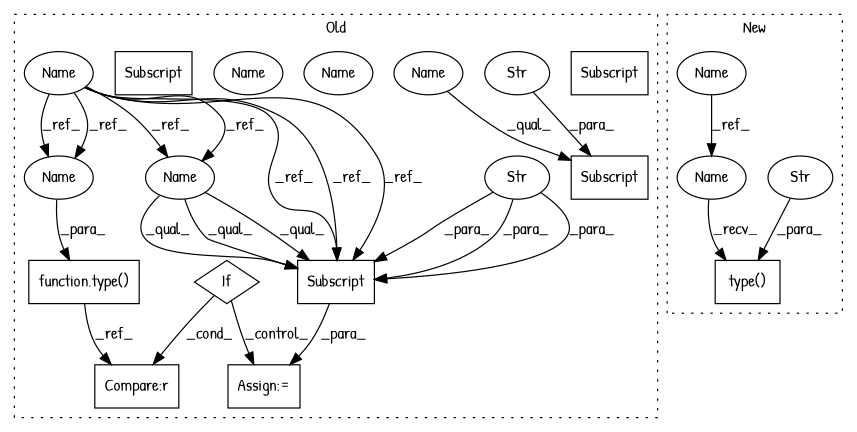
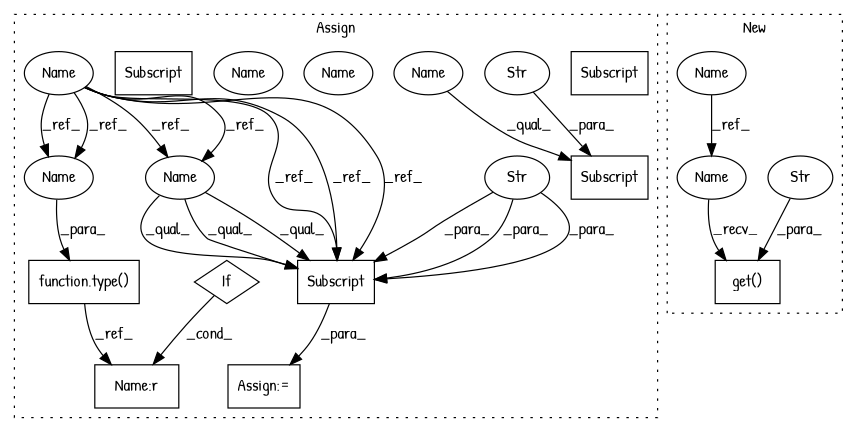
  digraph {
    fontname="Patrick Hand"
    node [a=87 fontname="Patrick Hand" l=4 s="27532,0" shape=ellipse]
    edge [fontname="Patrick Hand"]
    n1 [a=75 l="5,1" label="function.type()" s="27489,27498" shape=box]
    n2 [a=96 l=3 label=If s=27486 shape=diamond]
-   n3 [a=40 l=18 label="Compare:r" s=27489 shape=box]
+   n3 [a=40 l=18 label="Name:r" s=27489 shape=box]
    n4 [a=68 l=3 label="Assign:=" s=27529 shape=box]
    n5 [a=63 l="12,0" label=Subscript shape=box]
    n6 [a=66 l=6 label=Str s=27537]
    n7 [a=63 l="12,0" label=Subscript s="27432,0" shape=box]
    n8 [a=66 l=6 label=Str s=27437]
    n9 [label=Name s=27425]
    n10 [label=Name s=27532]
    n11 [label=Name s=27494]
    n12 [a=63 l="12,0" label=Subscript shape=box]
    n13 [a=63 l="12,0" label=Subscript shape=box]
    n14 [label=Name s=27532]
    n15 [label=Name s=27494]
    n16 [label=Name s=27432]
-   n17 [a=75 l="9,1" label="type()" s="27455,27476" shape=box]
+   n17 [a=75 l="9,1" label="get()" s="27455,27476" shape=box]
    n18 [a=66 l=6 label=Str s=27464]
    n19 [label=Name s=27383]
    n20 [label=Name s=27455]
    subgraph cluster_1 {
-     label=Old
+     label=Assign
      style=dotted
      n1
      n2
      n3
      n4
      n5
      n6
      n7
      n8
      n9
      n10
      n11
      n12
      n13
      n14
      n15
      n16
    }
    subgraph cluster_2 {
      label=New
      style=dotted
      n17
      n18
      n19
      n20
    }
    n1 -> n3 [label=_ref_]
    n2 -> n3 [label=_cond_]
-   n2 -> n4 [label=_control_]
    n6 -> n13 [label=_para_]
    n6 -> n13 [label=_para_]
    n6 -> n13 [label=_para_]
    n8 -> n7 [label=_para_]
    n9 -> n13 [label=_ref_]
    n9 -> n13 [label=_ref_]
    n9 -> n13 [label=_ref_]
    n9 -> n14 [label=_ref_]
    n9 -> n14 [label=_ref_]
    n9 -> n15 [label=_ref_]
    n9 -> n15 [label=_ref_]
    n13 -> n4 [label=_para_]
    n14 -> n13 [label=_qual_]
    n14 -> n13 [label=_qual_]
    n14 -> n13 [label=_qual_]
    n15 -> n1 [label=_para_]
    n16 -> n7 [label=_qual_]
    n18 -> n17 [label=_para_]
    n19 -> n20 [label=_ref_]
    n20 -> n17 [label=_recv_]
  }
